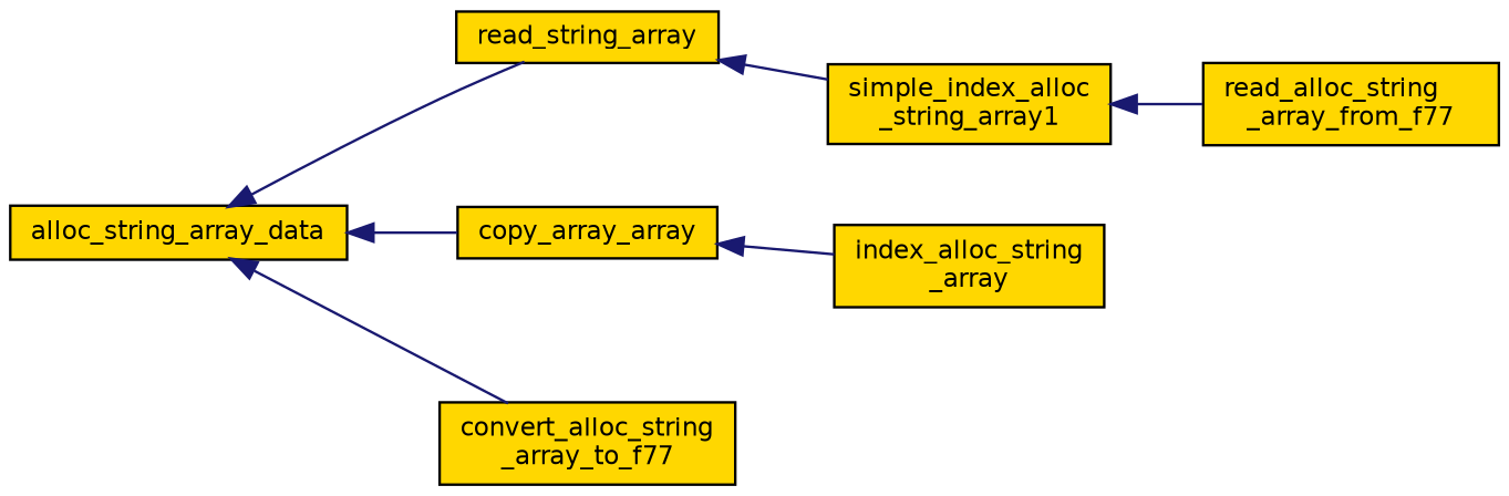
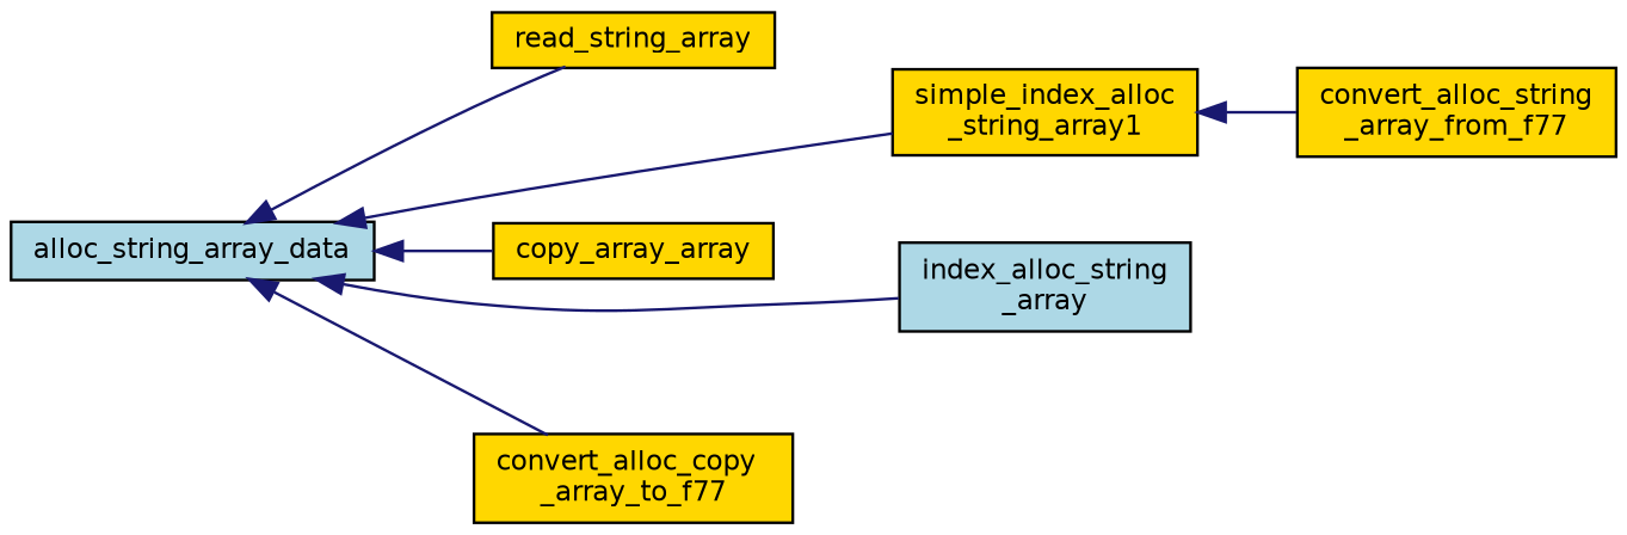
  digraph {
    rankdir=LR
    node [color=black fillcolor=gold fontname=Helvetica fontsize=10 shape=record style=filled]
    edge [color=midnightblue dir=back fontname=Helvetica fontsize=10 labelfontname=Helvetica labelfontsize=10 style=solid]
-   n1 [fontcolor=black height=0.2 label=alloc_string_array_data width=0.4]
+   n1 [fillcolor=lightblue fontcolor=black height=0.2 label=alloc_string_array_data width=0.4]
    n2 [height=0.2 label=read_string_array width=0.4]
    n3 [height=0.2 label=copy_array_array width=0.4]
-   n4 [height=0.2 label="index_alloc_string\l_array" width=0.4]
+   n4 [fillcolor=lightblue height=0.2 label="index_alloc_string\l_array" width=0.4]
    n5 [height=0.2 label="simple_index_alloc\l_string_array1" width=0.4]
-   n6 [height=0.2 label="convert_alloc_string\l_array_to_f77" width=0.4]
-   n7 [height=0.2 label="read_alloc_string\l_array_from_f77" width=0.4]
+   n6 [height=0.2 label="convert_alloc_copy\l_array_to_f77" width=0.4]
+   n7 [height=0.2 label="convert_alloc_string\l_array_from_f77" width=0.4]
    n1 -> n2
    n1 -> n3
-   n3 -> n4
-   n2 -> n5
+   n1 -> n4
+   n1 -> n5
    n1 -> n6
    n5 -> n7
  }
